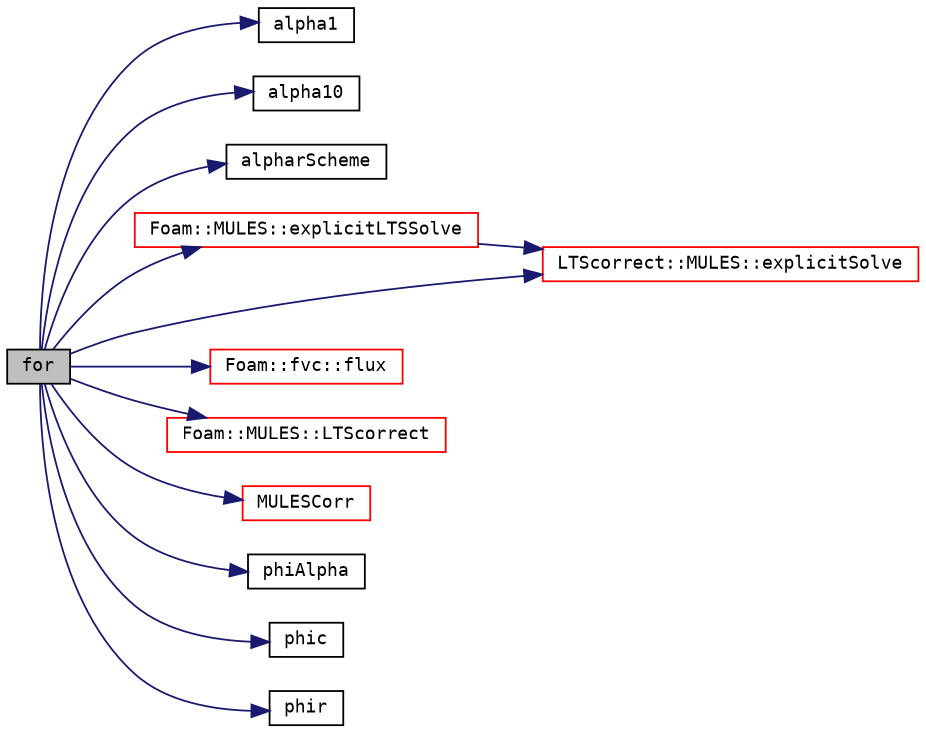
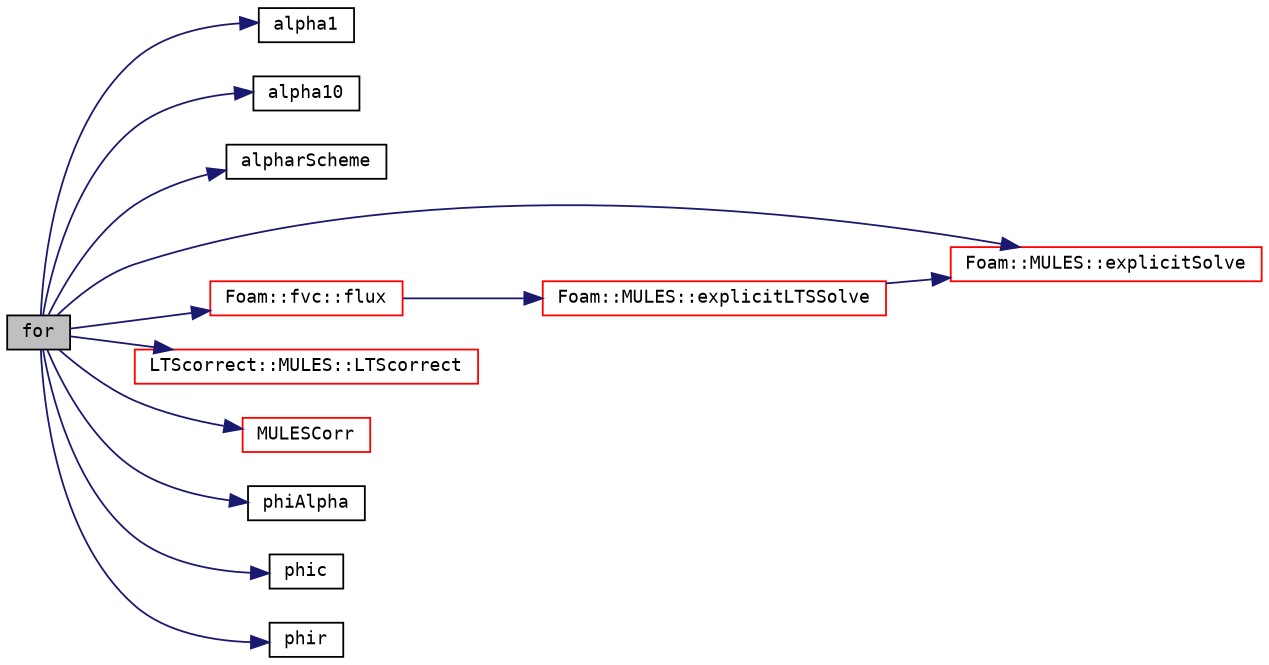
  digraph {
    fontname="DejaVu Sans Mono"
    rankdir=LR
    node [color=black fontname="DejaVu Sans Mono" fontsize=10 shape=record]
    edge [color=midnightblue fontname="DejaVu Sans Mono" fontsize=10 labelfontname=FreeSans labelfontsize=10 style=solid]
    n1 [fillcolor=grey75 fontcolor=black height=0.2 label=for style=filled width=0.4]
    n2 [height=0.2 label=alpha1 width=0.4]
    n3 [height=0.2 label=alpha10 width=0.4]
    n4 [height=0.2 label=alpharScheme width=0.4]
    n5 [color=red height=0.2 label="Foam::MULES::explicitLTSSolve" width=0.4]
-   n6 [color=red height=0.2 label="LTScorrect::MULES::explicitSolve" width=0.4]
+   n6 [color=red height=0.2 label="Foam::MULES::explicitSolve" width=0.4]
    n7 [color=red height=0.2 label="Foam::fvc::flux" width=0.4]
-   n8 [color=red height=0.2 label="Foam::MULES::LTScorrect" width=0.4]
+   n8 [color=red height=0.2 label="LTScorrect::MULES::LTScorrect" width=0.4]
    n9 [color=red height=0.2 label=MULESCorr width=0.4]
    n10 [height=0.2 label=phiAlpha width=0.4]
    n11 [height=0.2 label=phic width=0.4]
    n12 [height=0.2 label=phir width=0.4]
    n1 -> n2
    n1 -> n3
    n1 -> n4
-   n1 -> n5
+   n7 -> n5
    n1 -> n6
    n1 -> n7
    n1 -> n8
    n1 -> n9
    n1 -> n10
    n1 -> n11
    n1 -> n12
    n5 -> n6
  }
